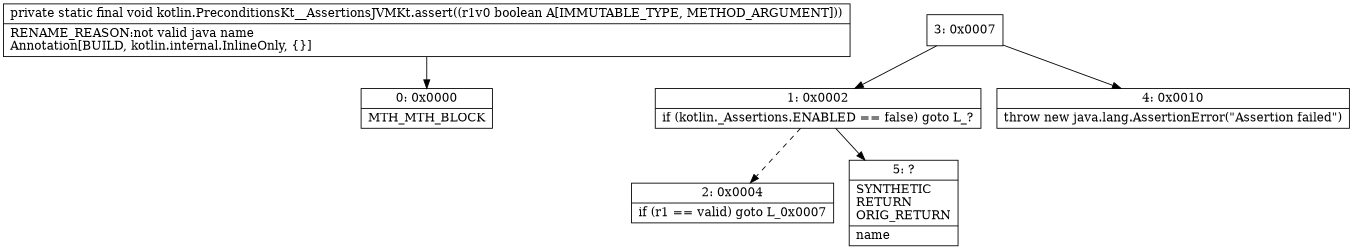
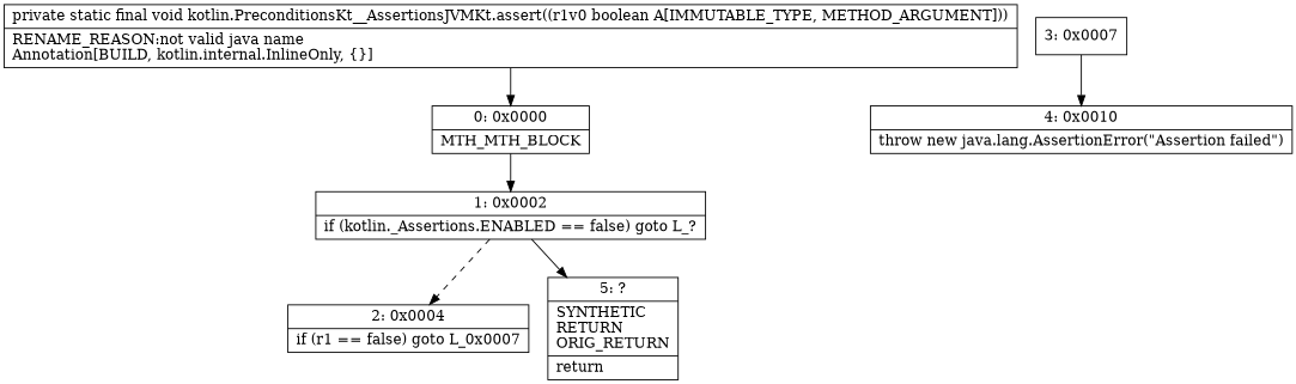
  digraph {
    node [shape=record]
    n1 [label="{0\:\ 0x0000|MTH_MTH_BLOCK\l}"]
    n2 [label="{1\:\ 0x0002|if (kotlin._Assertions.ENABLED == false) goto L_?\l}"]
-   n3 [label="{2\:\ 0x0004|if (r1 == valid) goto L_0x0007\l}"]
-   n4 [label="{5\:\ ?|SYNTHETIC\lRETURN\lORIG_RETURN\l|name\l}"]
+   n3 [label="{2\:\ 0x0004|if (r1 == false) goto L_0x0007\l}"]
+   n4 [label="{5\:\ ?|SYNTHETIC\lRETURN\lORIG_RETURN\l|return\l}"]
    n5 [label="{3\:\ 0x0007}"]
    n6 [label="{4\:\ 0x0010|throw new java.lang.AssertionError(\"Assertion failed\")\l}"]
    n7 [label="{private static final void kotlin.PreconditionsKt__AssertionsJVMKt.assert((r1v0 boolean A[IMMUTABLE_TYPE, METHOD_ARGUMENT]))  | RENAME_REASON:not valid java name\lAnnotation[BUILD, kotlin.internal.InlineOnly, \{\}]\l}"]
-   n5 -> n2
+   n1 -> n2
    n2 -> n3 [style=dashed]
    n2 -> n4
    n5 -> n6
    n7 -> n1
  }
